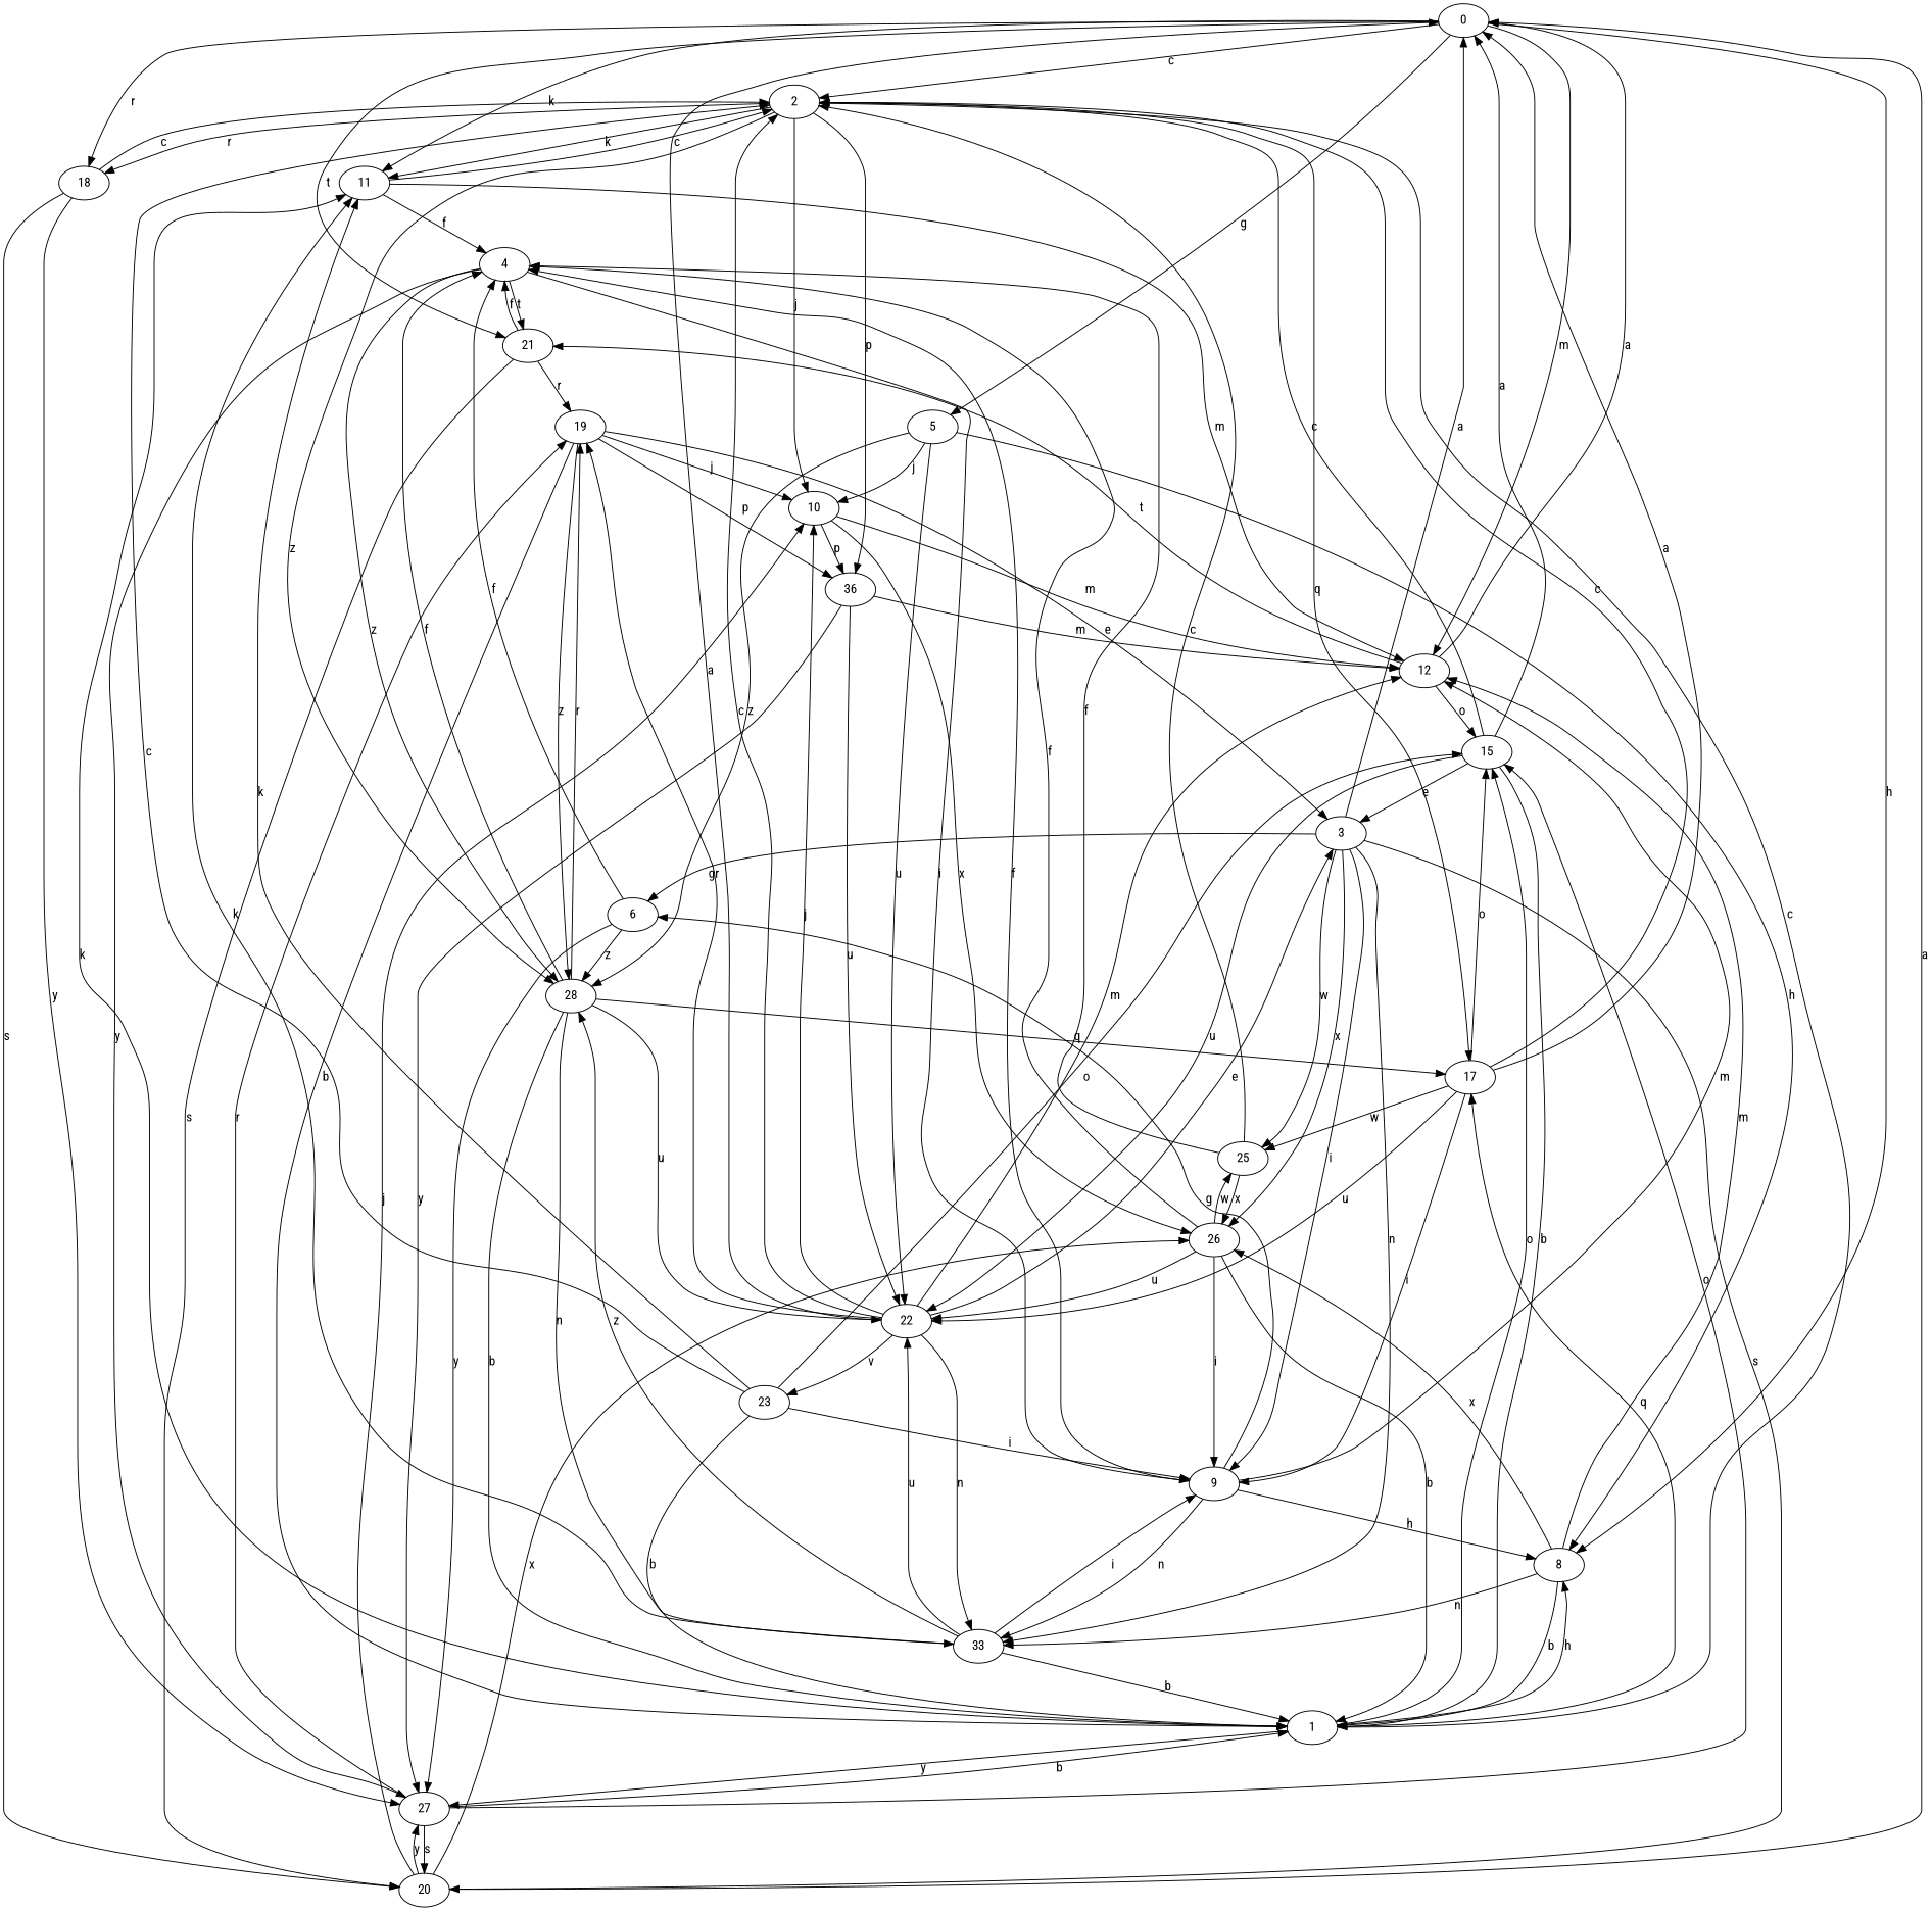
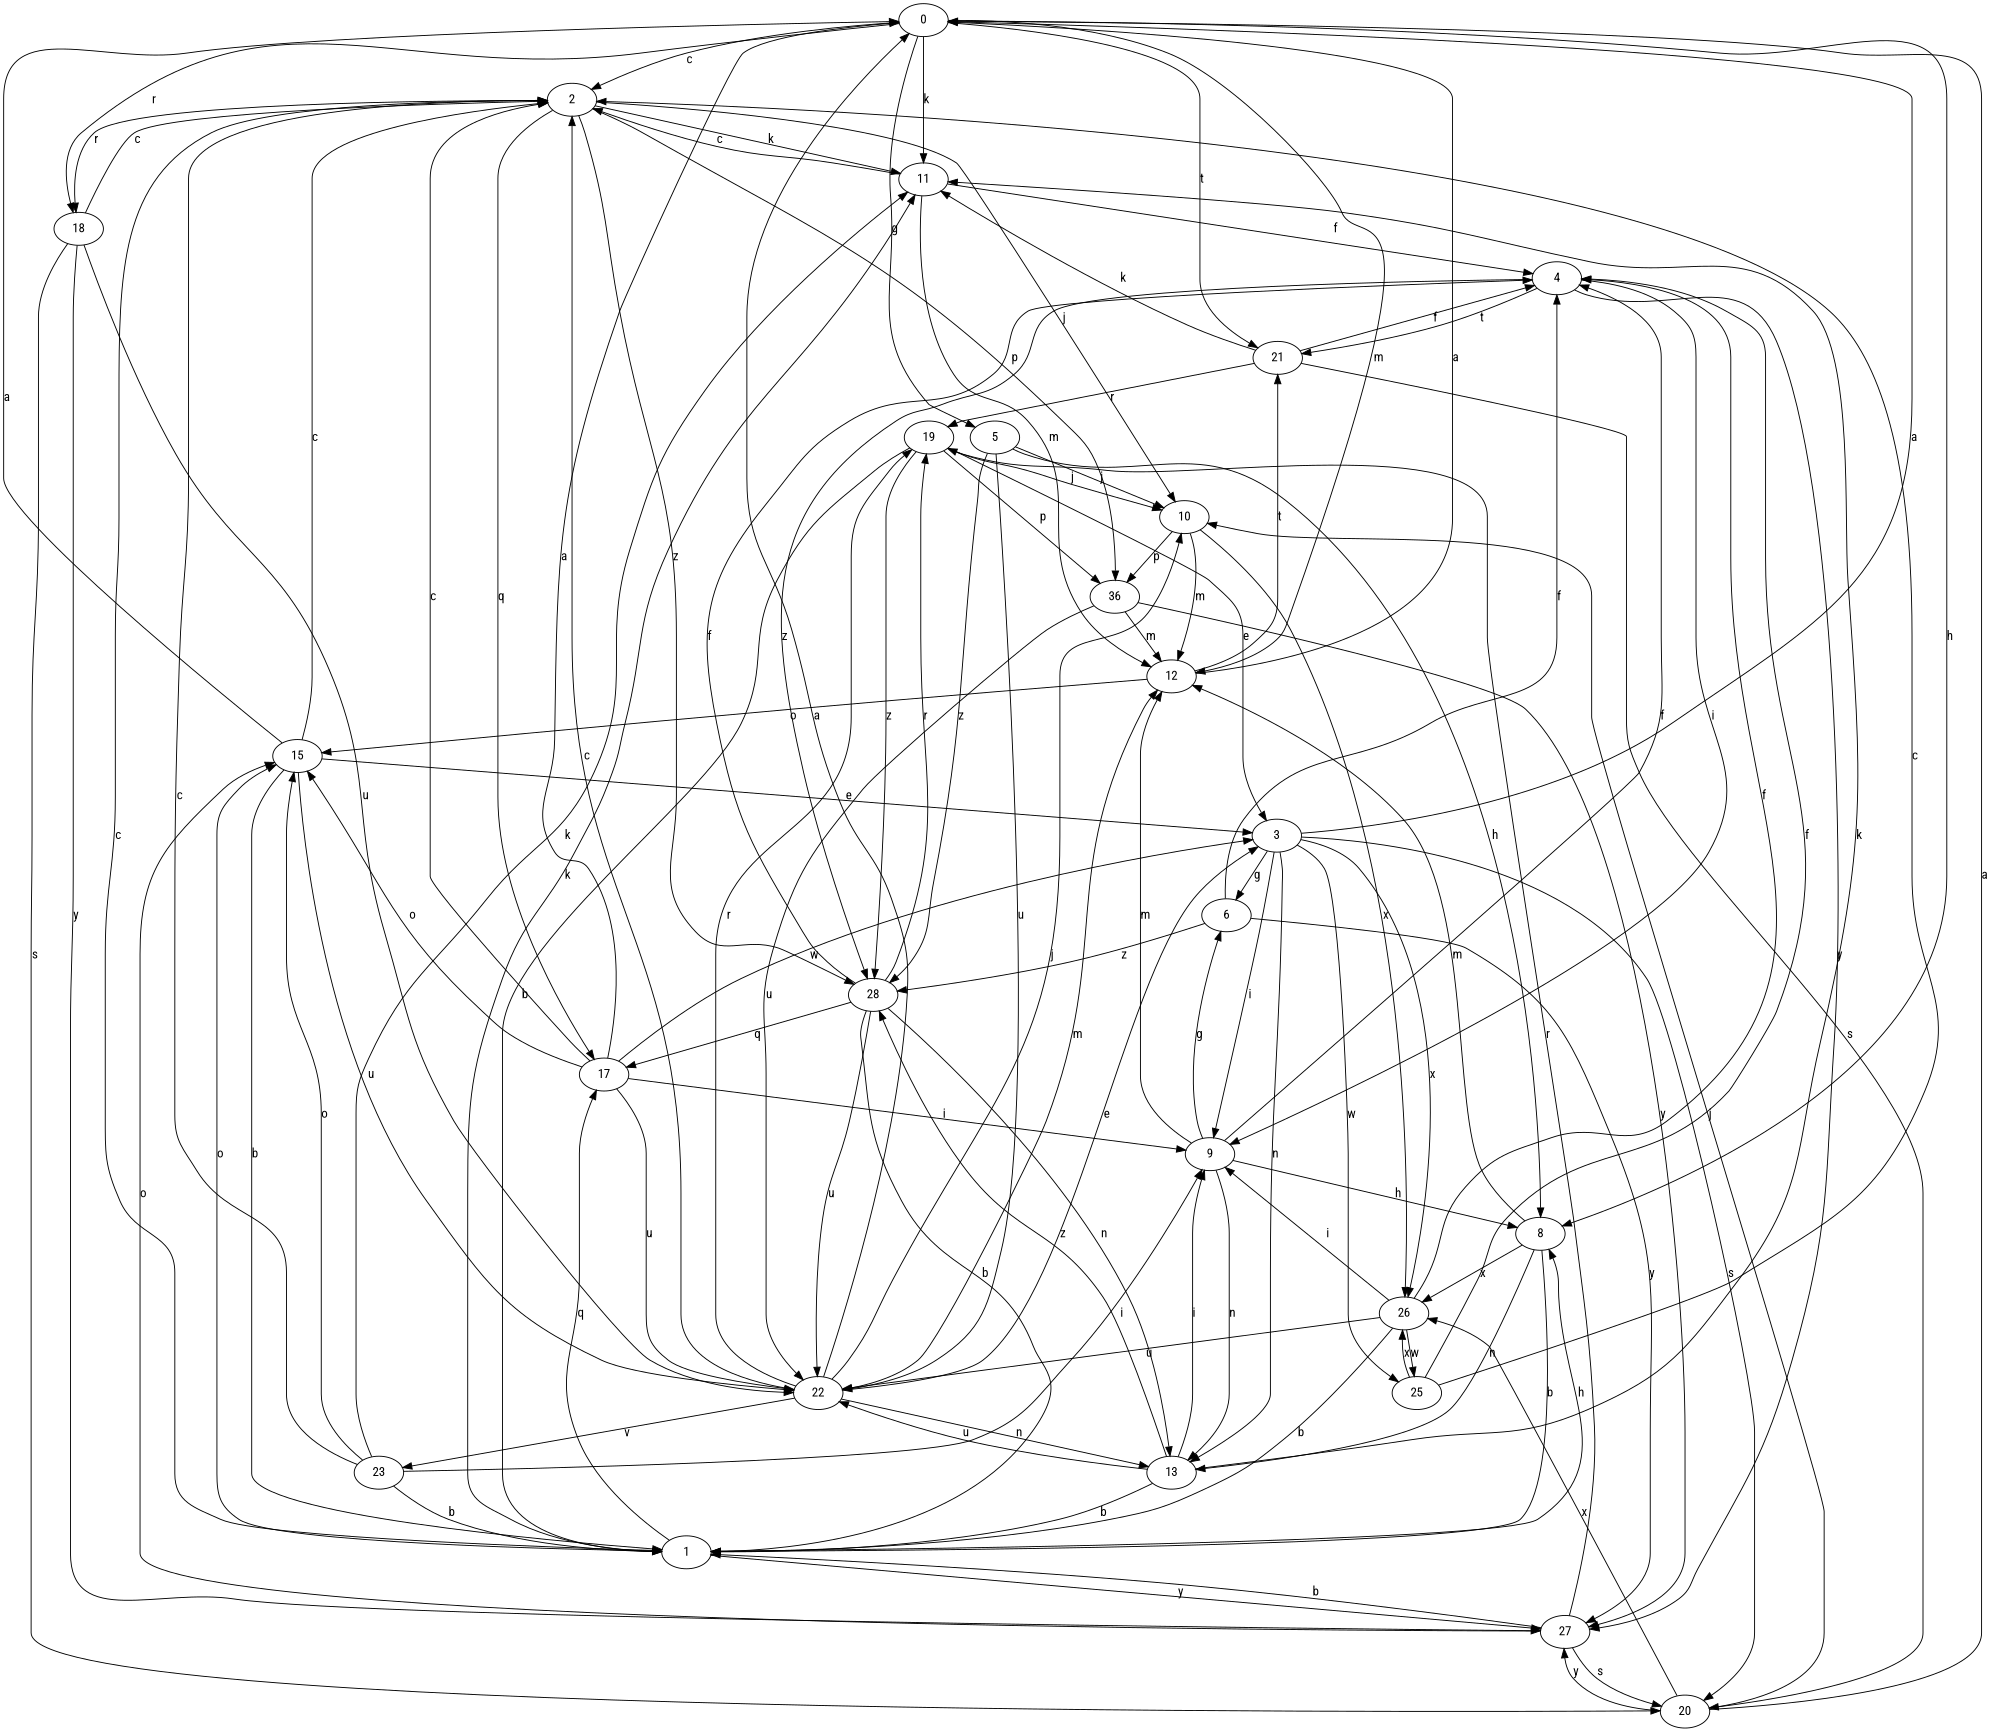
  strict digraph {
    fontname="Roboto Condensed"
    node [fontname="Roboto Condensed"]
    edge [fontname="Roboto Condensed"]
    0
    2
    5
    8
    11
    12
    18
    21
    17
    10
    n11 [label=36]
    28
    22
    1
-   13 [label=33]
+   13
    26
    4
    15
    27
    20
    19
    3
    9
    25
    6
    23
    0 -> 2 [label=c]
    0 -> 5 [label=g]
    0 -> 8 [label=h]
    0 -> 11 [label=k]
    0 -> 12 [label=m]
    0 -> 18 [label=r]
    0 -> 21 [label=t]
    2 -> 11 [label=k]
    2 -> 18 [label=r]
    2 -> 17 [label=q]
    2 -> 10 [label=j]
    2 -> n11 [label=p]
    2 -> 28 [label=z]
    5 -> 8 [label=h]
    5 -> 10 [label=j]
    5 -> 28 [label=z]
    5 -> 22 [label=u]
    8 -> 12 [label=m]
    8 -> 1 [label=b]
    8 -> 13 [label=n]
    8 -> 26 [label=x]
    11 -> 2 [label=c]
    11 -> 12 [label=m]
    11 -> 4 [label=f]
    12 -> 0 [label=a]
    12 -> 21 [label=t]
    12 -> 15 [label=o]
    18 -> 2 [label=c]
+   18 -> 22 [label=u]
    18 -> 27 [label=y]
    18 -> 20 [label=s]
+   21 -> 11 [label=k]
    21 -> 4 [label=f]
    21 -> 20 [label=s]
    21 -> 19 [label=r]
    17 -> 0 [label=a]
    17 -> 2 [label=c]
    17 -> 22 [label=u]
    17 -> 15 [label=o]
    17 -> 9 [label=i]
-   17 -> 25 [label=w]
+   17 -> 3 [label=w]
    10 -> 12 [label=m]
    10 -> n11 [label=p]
    10 -> 26 [label=x]
    n11 -> 12 [label=m]
    n11 -> 22 [label=u]
    n11 -> 27 [label=y]
    28 -> 17 [label=q]
    28 -> 22 [label=u]
    28 -> 1 [label=b]
    28 -> 13 [label=n]
    28 -> 4 [label=f]
    28 -> 19 [label=r]
    22 -> 0 [label=a]
    22 -> 2 [label=c]
    22 -> 12 [label=m]
    22 -> 10 [label=j]
    22 -> 13 [label=n]
    22 -> 19 [label=r]
    22 -> 3 [label=e]
    22 -> 23 [label=v]
    1 -> 2 [label=c]
    1 -> 8 [label=h]
    1 -> 11 [label=k]
    1 -> 17 [label=q]
    1 -> 15 [label=o]
    1 -> 27 [label=y]
    13 -> 11 [label=k]
    13 -> 28 [label=z]
    13 -> 22 [label=u]
    13 -> 1 [label=b]
    13 -> 9 [label=i]
    26 -> 22 [label=u]
    26 -> 1 [label=b]
    26 -> 4 [label=f]
    26 -> 9 [label=i]
    26 -> 25 [label=w]
    4 -> 21 [label=t]
    4 -> 28 [label=z]
    4 -> 27 [label=y]
    4 -> 9 [label=i]
    15 -> 0 [label=a]
    15 -> 2 [label=c]
    15 -> 22 [label=u]
    15 -> 1 [label=b]
    15 -> 3 [label=e]
    27 -> 1 [label=b]
    27 -> 15 [label=o]
    27 -> 20 [label=s]
    27 -> 19 [label=r]
    20 -> 0 [label=a]
    20 -> 10 [label=j]
    20 -> 26 [label=x]
    20 -> 27 [label=y]
    19 -> 10 [label=j]
    19 -> n11 [label=p]
    19 -> 28 [label=z]
    19 -> 1 [label=b]
    19 -> 3 [label=e]
    3 -> 0 [label=a]
    3 -> 13 [label=n]
    3 -> 26 [label=x]
    3 -> 20 [label=s]
    3 -> 9 [label=i]
    3 -> 25 [label=w]
    3 -> 6 [label=g]
    9 -> 8 [label=h]
    9 -> 12 [label=m]
    9 -> 13 [label=n]
    9 -> 4 [label=f]
    9 -> 6 [label=g]
    25 -> 2 [label=c]
    25 -> 26 [label=x]
    25 -> 4 [label=f]
    6 -> 28 [label=z]
    6 -> 4 [label=f]
    6 -> 27 [label=y]
    23 -> 2 [label=c]
    23 -> 11 [label=k]
    23 -> 1 [label=b]
    23 -> 15 [label=o]
    23 -> 9 [label=i]
  }
